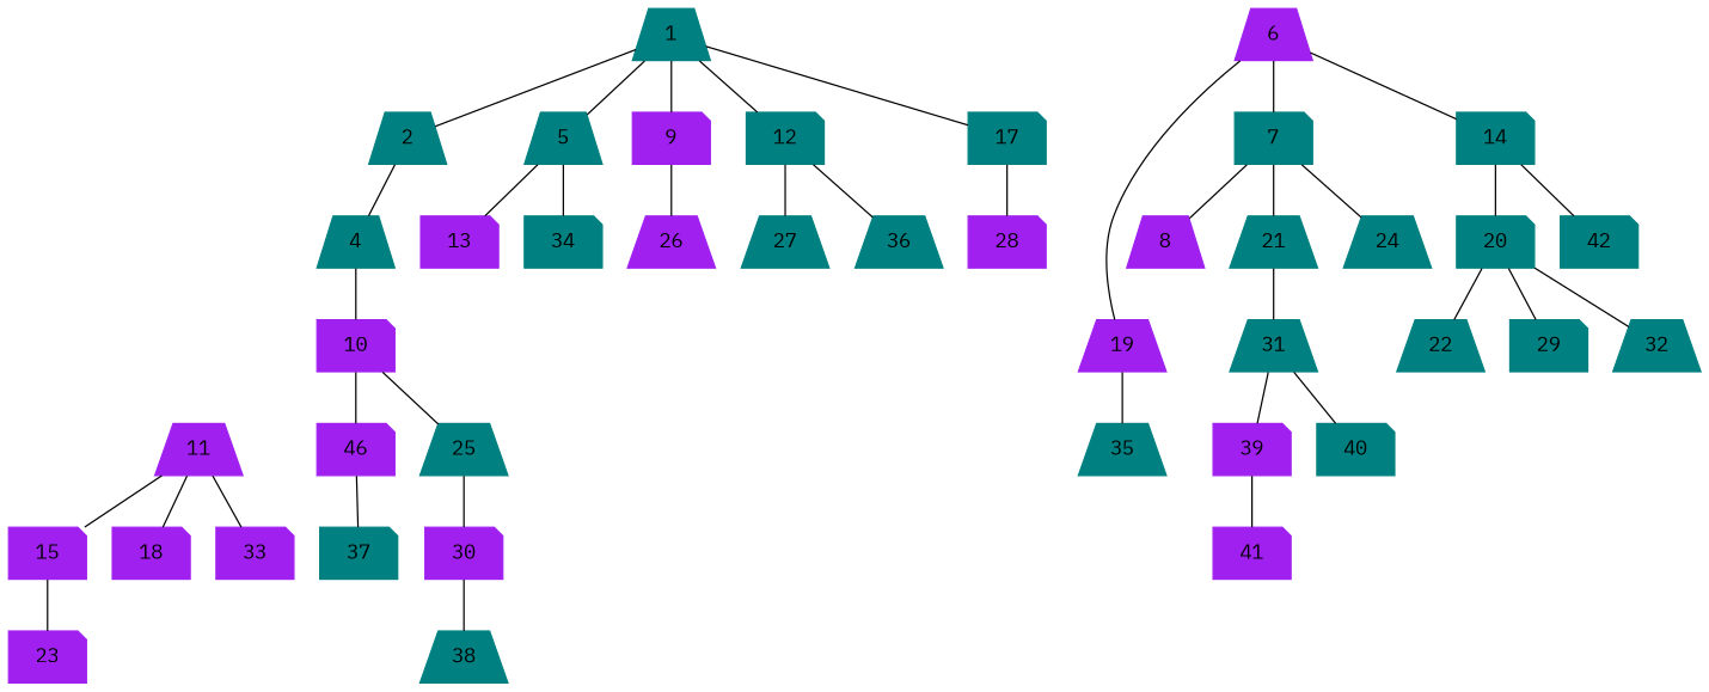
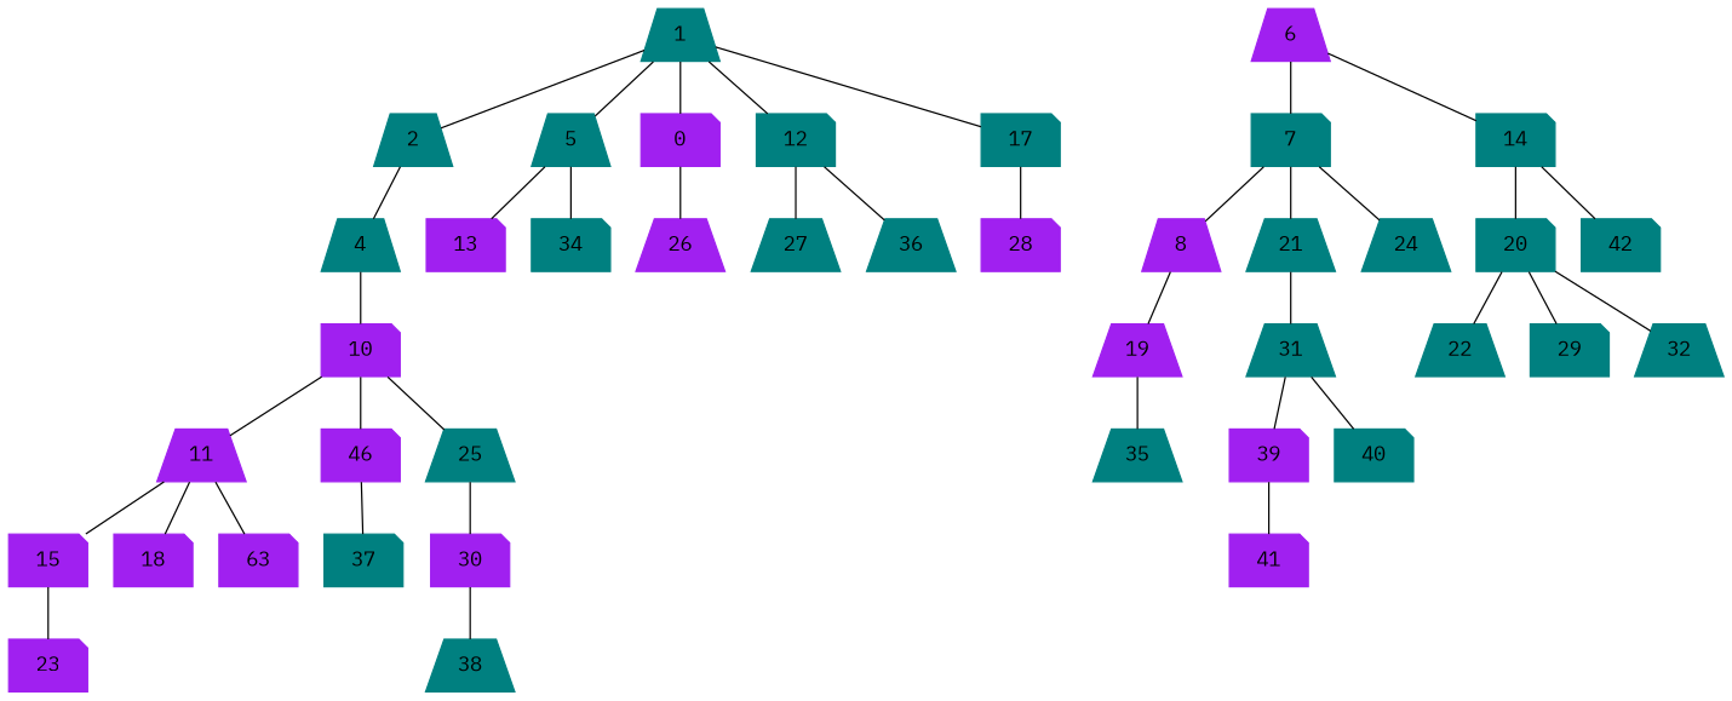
  graph {
    fontname="IBM Plex Mono"
    node [color=teal fontname="IBM Plex Mono" shape=note style=filled]
    edge [fontname="IBM Plex Mono" weight=1.0]
    1 [shape=trapezium]
    2 [shape=trapezium]
    5 [shape=trapezium]
-   9 [color=purple]
+   9 [color=purple label=0]
    12
    17
    4 [shape=trapezium]
    13 [color=purple]
    34
    26 [color=purple shape=trapezium]
    27 [shape=trapezium]
    36 [shape=trapezium]
    28 [color=purple]
    10 [color=purple]
    6 [color=purple shape=trapezium]
    7
    14
    11 [color=purple shape=trapezium]
    n19 [color=purple label=46]
    25 [shape=trapezium]
    8 [color=purple shape=trapezium]
    21 [shape=trapezium]
    24 [shape=trapezium]
    20
    42
    19 [color=purple shape=trapezium]
    31 [shape=trapezium]
    35 [shape=trapezium]
    15 [color=purple]
    18 [color=purple]
-   33 [color=purple]
+   33 [color=purple label=63]
    37
    30 [color=purple]
    23 [color=purple]
    22 [shape=trapezium]
    29
    32 [shape=trapezium]
    39 [color=purple]
    40
    38 [shape=trapezium]
    41 [color=purple]
    1 -- 2
    1 -- 5
    1 -- 9
    1 -- 12
    1 -- 17
    2 -- 4
    5 -- 13
    5 -- 34
    9 -- 26
    12 -- 27
    12 -- 36
    17 -- 28 [weight=2.0]
    4 -- 10 [weight=2.0]
+   10 -- 11
    10 -- n19
    10 -- 25
    6 -- 7
    6 -- 14
    7 -- 8
    7 -- 21 [weight=2.0]
    7 -- 24
    14 -- 20
    14 -- 42
    11 -- 15
    11 -- 18
    11 -- 33
    n19 -- 37
    25 -- 30
-   6 -- 19
+   8 -- 19
    21 -- 31
    20 -- 22 [weight=2.0]
    20 -- 29
    20 -- 32
    19 -- 35
    31 -- 39
    31 -- 40
    15 -- 23
    30 -- 38
    39 -- 41 [weight=2.0]
  }
